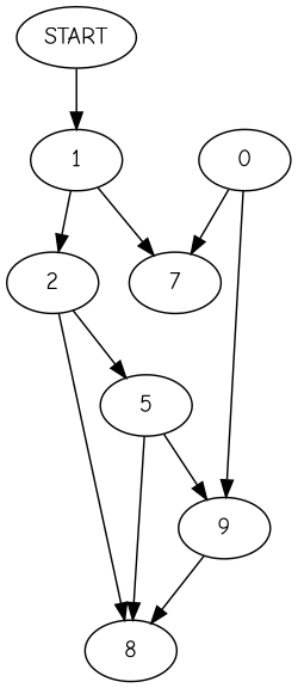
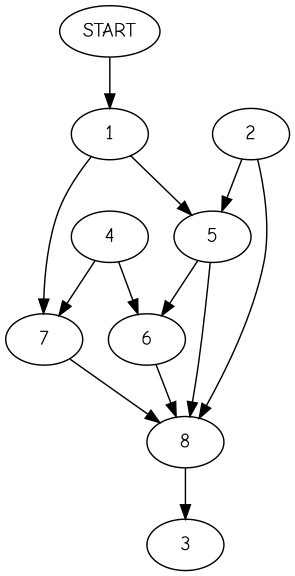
  digraph {
    fontname="Comic Neue"
    node [fontname="Comic Neue"]
    edge [fontname="Comic Neue"]
    n1 [label=START]
    1
    2
    7
    5
    8
-   4 [label=0]
-   6 [label=9]
+   4
+   6
+   3
    n1 -> 1
-   1 -> 2
+   1 -> 5
    1 -> 7
    2 -> 5
    2 -> 8
+   7 -> 8
    5 -> 8
    5 -> 6
+   8 -> 3
    4 -> 7
    4 -> 6
    6 -> 8
  }
